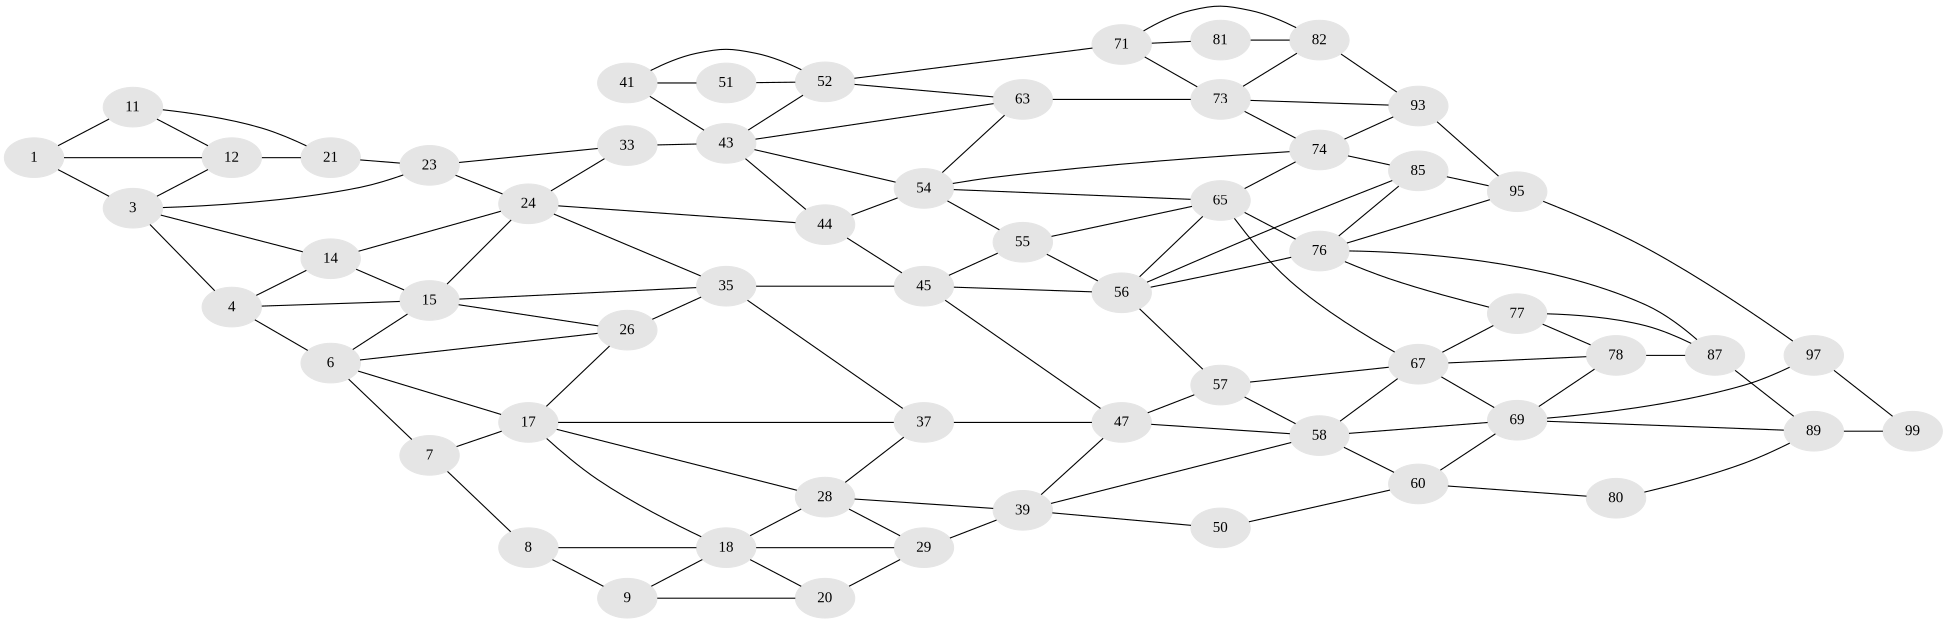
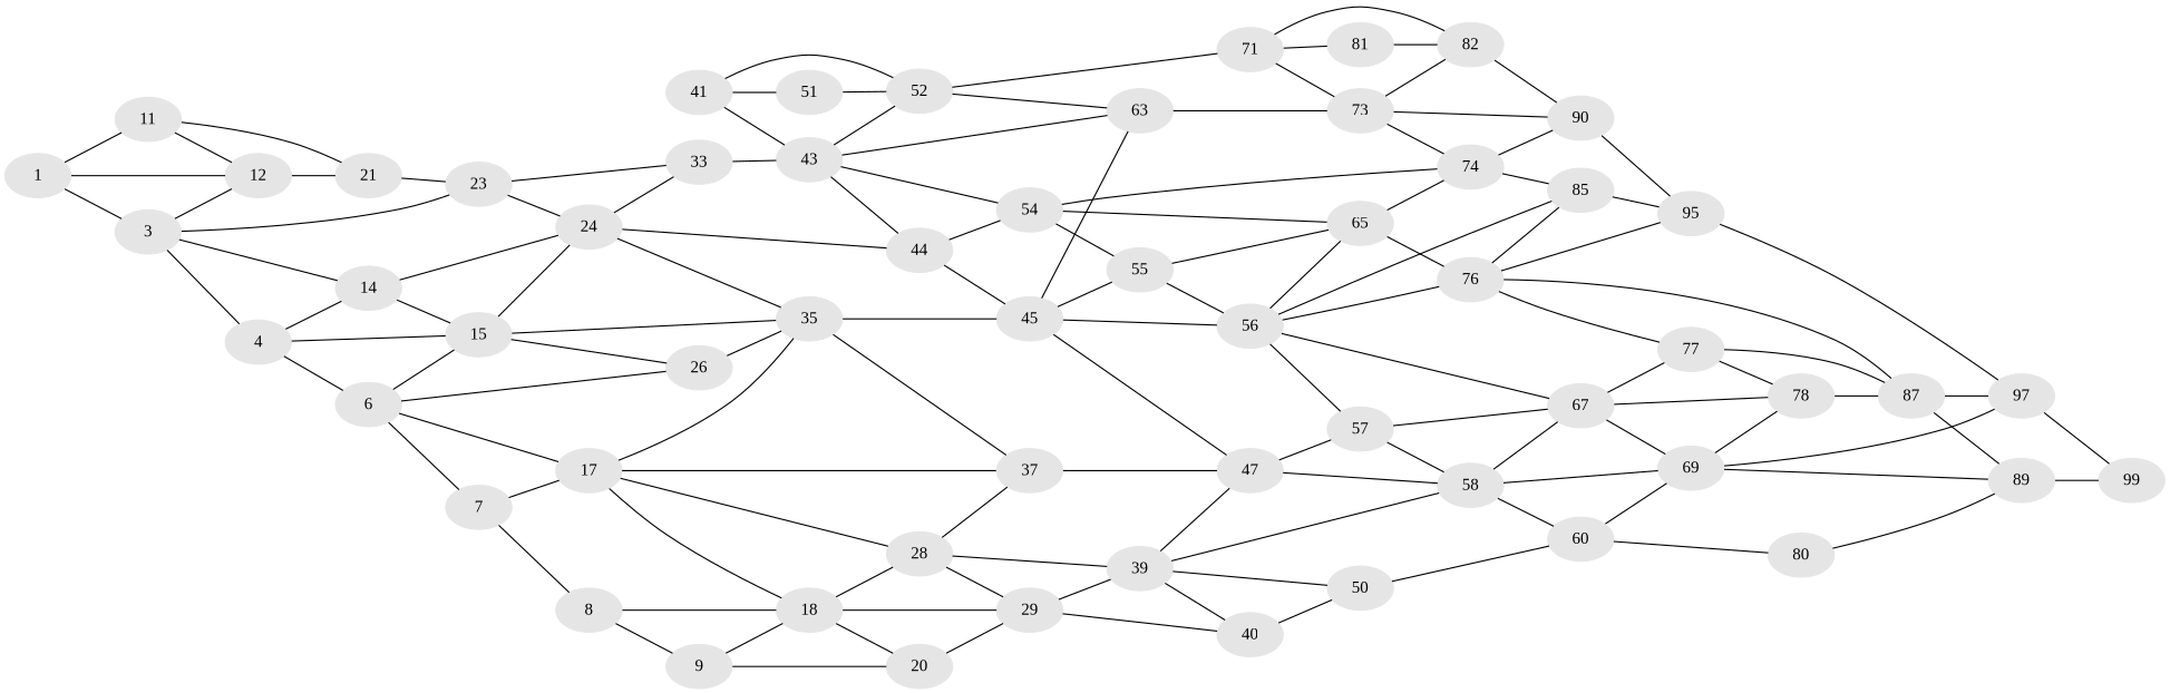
  graph {
    fontname="Liberation Serif"
    rankdir=LR
    node [color=gray90 fontname="Liberation Serif" style=filled]
    edge [fontname="Liberation Serif"]
    1 [super="+2"]
    3 [super="+13"]
    11
    12
    4 [super="+5"]
    14
    23
    21 [super="+22"]
    6 [super="+16"]
    15 [super="+25"]
    24 [super="+34"]
    33
    7
    17 [super="+27"]
    26
    35 [super="+36"]
    8
    18 [super="+19"]
    28 [super="+38"]
    37
    9 [super="+10"]
    20
    29 [super="+30"]
    44
    45 [super="+46"]
    39 [super="+49"]
    47 [super="+48"]
+   40
    43 [super="+53"]
    54 [super="+64"]
    50
    58 [super="+59"]
    57
    41 [super="+42"]
    51 [super="+61"]
    52 [super="+62"]
    63
    55
    56 [super="+66"]
    60 [super="+70"]
    67 [super="+68"]
    69 [super="+79"]
    71 [super="+72"]
    65 [super="+75"]
    74 [super="+84"]
    73 [super="+83"]
    76 [super="+86"]
    85
    80
    81 [super="+91"]
    82 [super="+92"]
-   93 [super="+94"]
+   93 [super="+94" label=90]
    77
    78
    87 [super="+88"]
    95 [super="+96"]
    89 [super="+90"]
    97 [super="+98"]
    99 [super="+100"]
    1 -- 3
    1 -- 11
    1 -- 12
    3 -- 12
    3 -- 4
    3 -- 14
    3 -- 23
    11 -- 12
    11 -- 21
    12 -- 21
    4 -- 14
    4 -- 6
    4 -- 15
    14 -- 15
    14 -- 24
    23 -- 24
    23 -- 33
    21 -- 23
    6 -- 15
    6 -- 7
    6 -- 17
    6 -- 26
    15 -- 24
    15 -- 26
    15 -- 35
    24 -- 33
    24 -- 35
    24 -- 44
    33 -- 43
    7 -- 17
    7 -- 8
-   17 -- 26
+   17 -- 35
    17 -- 18
    17 -- 28
    17 -- 37
    26 -- 35
    35 -- 37
    35 -- 45 [weight=2]
    8 -- 18
    8 -- 9
    18 -- 28
    18 -- 20
    18 -- 29
    28 -- 37
    28 -- 29
    28 -- 39
    37 -- 47
    9 -- 18
    9 -- 20
    20 -- 29
    29 -- 39
+   29 -- 40
    44 -- 45
    44 -- 54
    45 -- 47
    45 -- 55
    45 -- 56
    39 -- 47
+   39 -- 40
    39 -- 50
    39 -- 58
    47 -- 58
    47 -- 57
+   40 -- 50
    43 -- 44
    43 -- 54
    43 -- 52
    43 -- 63
-   54 -- 63
+   45 -- 63
    54 -- 55
    54 -- 65
    54 -- 74
    50 -- 60
    58 -- 60
    58 -- 67
    58 -- 69
    57 -- 58
    57 -- 67
    41 -- 43
    41 -- 51
    41 -- 52
    51 -- 52 [weight=2]
    52 -- 63
    52 -- 71
    63 -- 73
    55 -- 56
    55 -- 65
    56 -- 57
-   65 -- 67
+   56 -- 67
    56 -- 65
    56 -- 76
    56 -- 85
    60 -- 69
    60 -- 80
    67 -- 69
    67 -- 77
    67 -- 78
    69 -- 78
    69 -- 89
    69 -- 97
    71 -- 73
    71 -- 81
    71 -- 82
    65 -- 74
    65 -- 76
    74 -- 85
    74 -- 93
    73 -- 74 [weight=2]
    73 -- 82
    73 -- 93
    76 -- 85
    76 -- 77
    76 -- 87
    76 -- 95
    85 -- 95
    80 -- 89
    81 -- 82 [weight=2]
    82 -- 93
    93 -- 95
    77 -- 78
    77 -- 87
    78 -- 87
    87 -- 89
+   87 -- 97 [weight=2]
    95 -- 97
    89 -- 99 [weight=2]
    97 -- 99
  }
